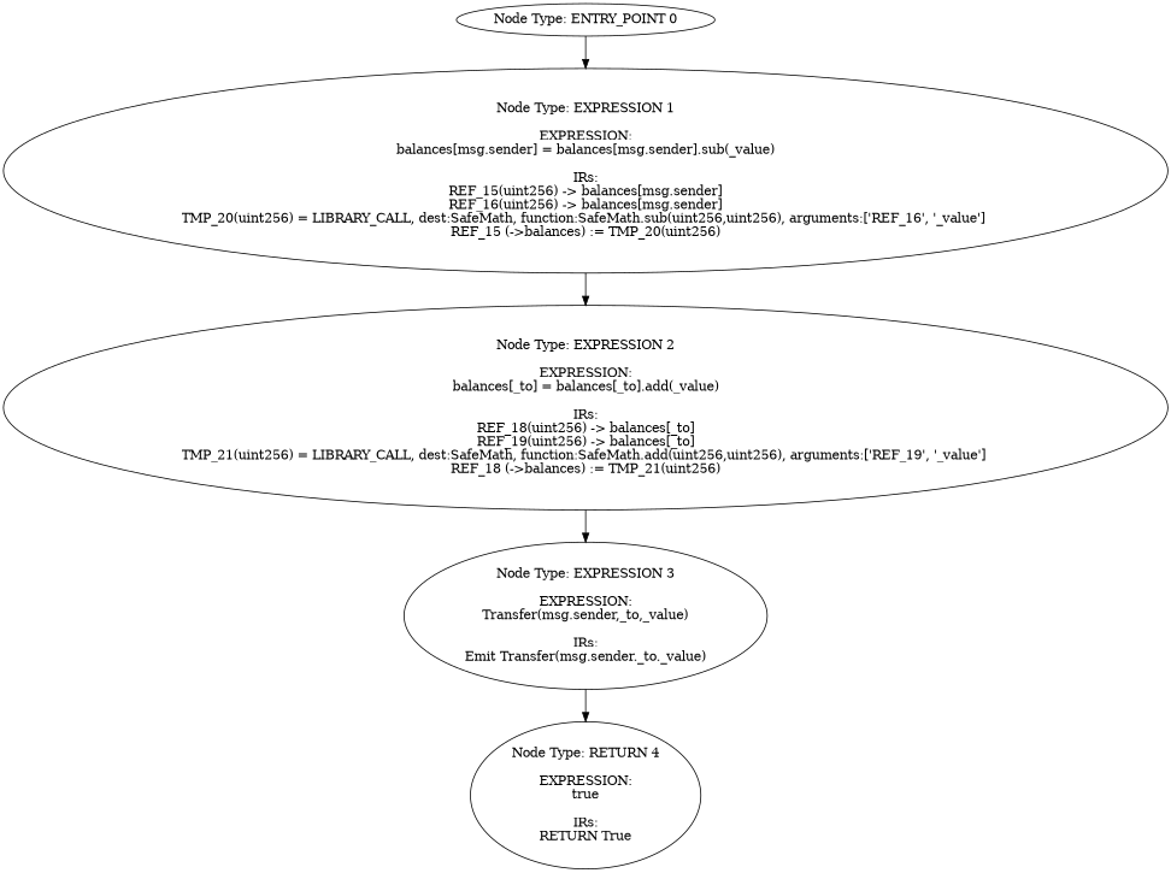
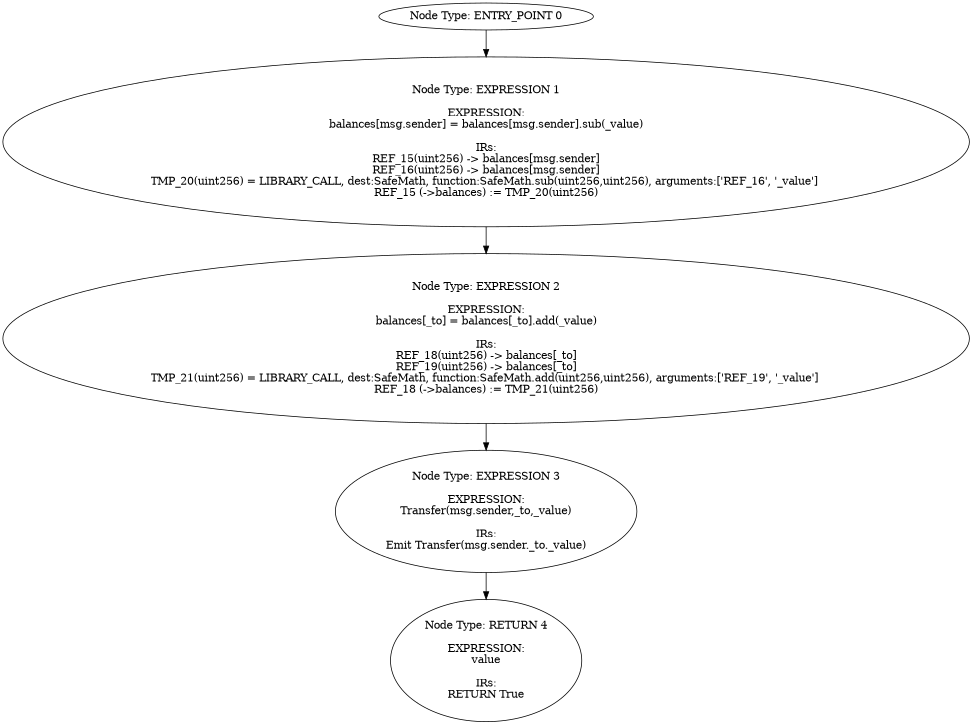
  digraph {
    n1 [label="Node Type: ENTRY_POINT 0\n"]
    n2 [label="Node Type: EXPRESSION 1\n\nEXPRESSION:\nbalances[msg.sender] = balances[msg.sender].sub(_value)\n\nIRs:\nREF_15(uint256) -> balances[msg.sender]\nREF_16(uint256) -> balances[msg.sender]\nTMP_20(uint256) = LIBRARY_CALL, dest:SafeMath, function:SafeMath.sub(uint256,uint256), arguments:['REF_16', '_value'] \nREF_15 (->balances) := TMP_20(uint256)"]
    n3 [label="Node Type: EXPRESSION 2\n\nEXPRESSION:\nbalances[_to] = balances[_to].add(_value)\n\nIRs:\nREF_18(uint256) -> balances[_to]\nREF_19(uint256) -> balances[_to]\nTMP_21(uint256) = LIBRARY_CALL, dest:SafeMath, function:SafeMath.add(uint256,uint256), arguments:['REF_19', '_value'] \nREF_18 (->balances) := TMP_21(uint256)"]
    n4 [label="Node Type: EXPRESSION 3\n\nEXPRESSION:\nTransfer(msg.sender,_to,_value)\n\nIRs:\nEmit Transfer(msg.sender._to._value)"]
-   n5 [label="Node Type: RETURN 4\n\nEXPRESSION:\ntrue\n\nIRs:\nRETURN True"]
+   n5 [label="Node Type: RETURN 4\n\nEXPRESSION:\nvalue\n\nIRs:\nRETURN True"]
    n1 -> n2
    n2 -> n3
    n3 -> n4
    n4 -> n5
  }
